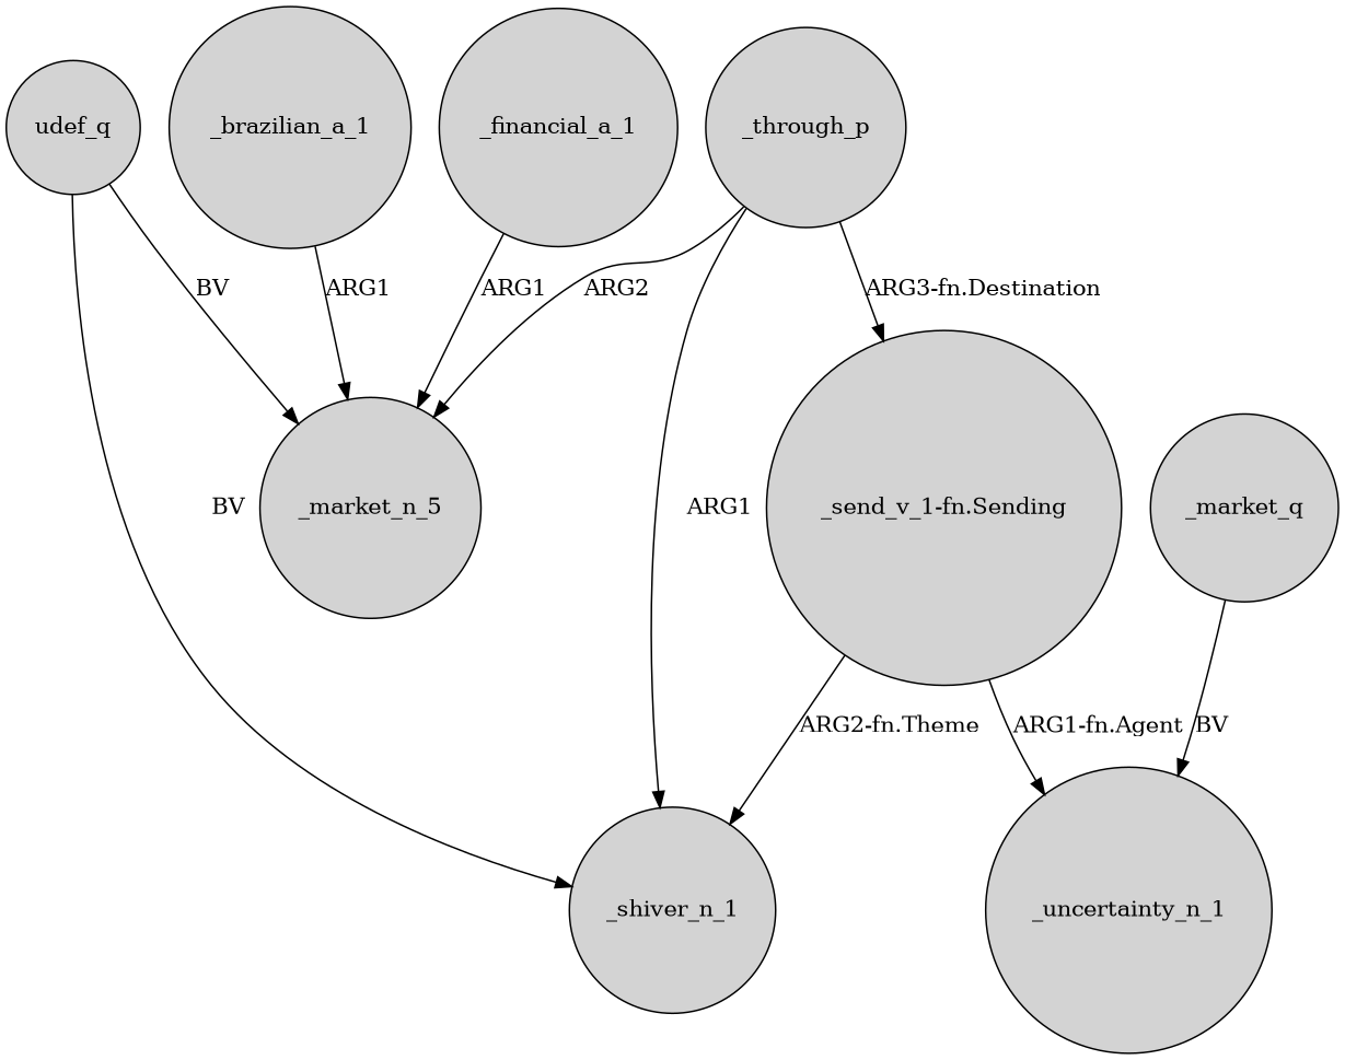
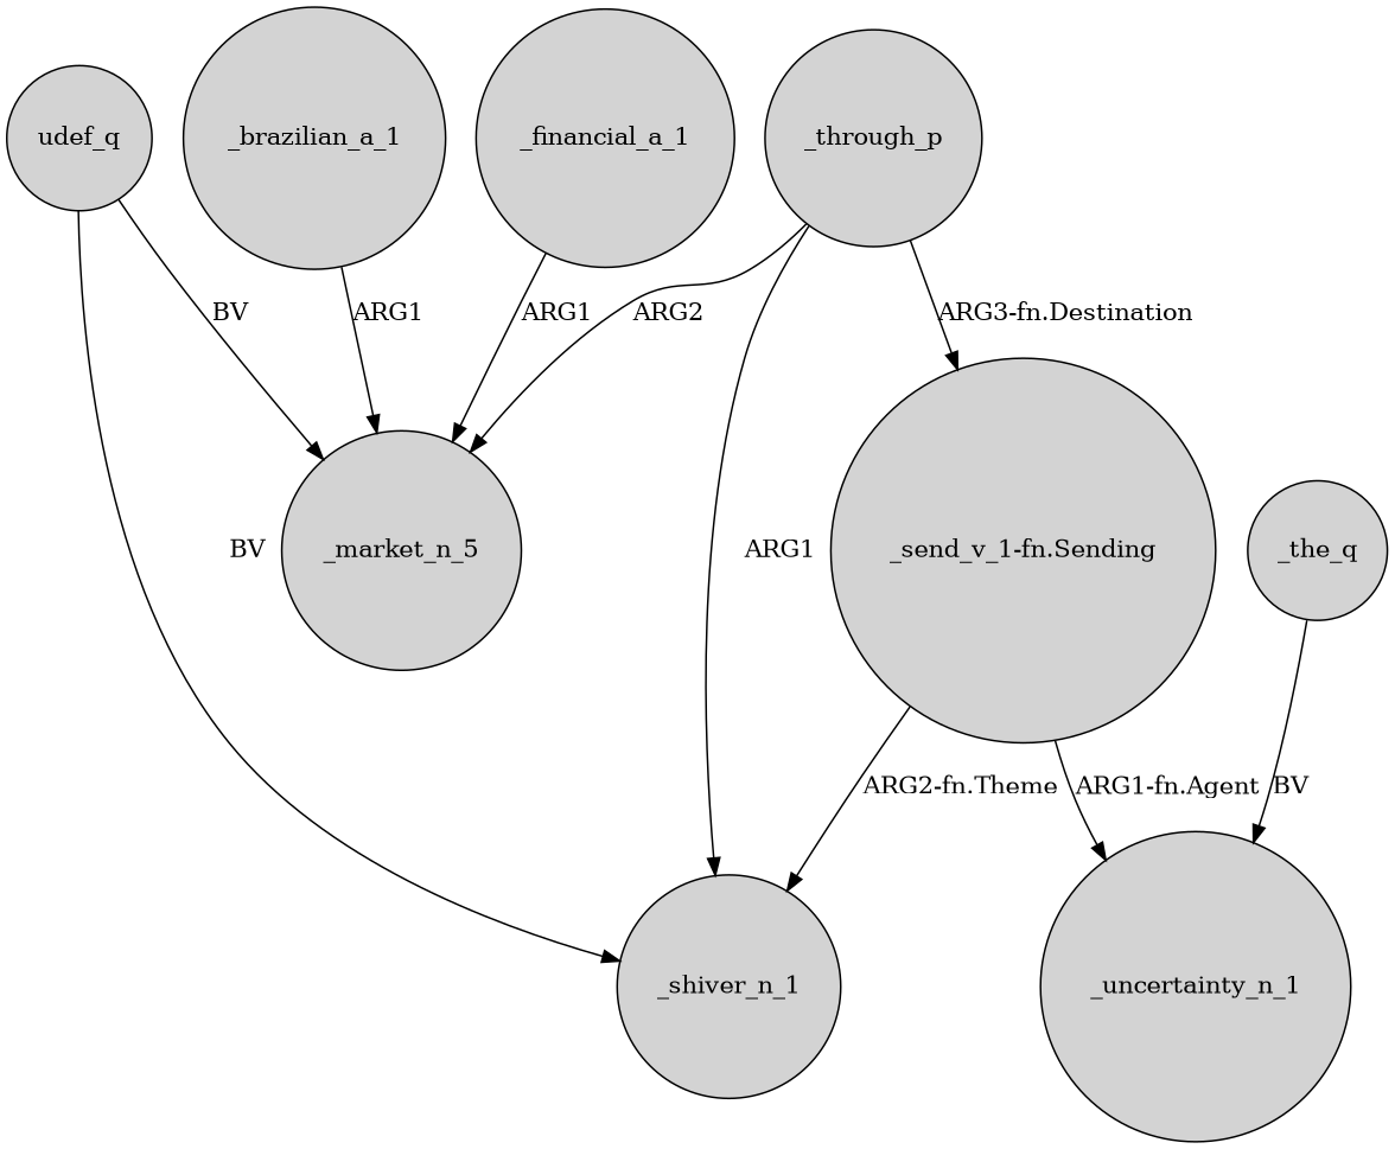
  digraph {
    node [shape=circle style=filled]
    n1 [label=_market_n_5]
    _financial_a_1
    "_send_v_1-fn.Sending"
    _shiver_n_1
    _uncertainty_n_1
    _through_p
    udef_q
    _brazilian_a_1
-   _the_q [label=_market_q]
+   _the_q
    _financial_a_1 -> n1 [label=ARG1]
    "_send_v_1-fn.Sending" -> _shiver_n_1 [label="ARG2-fn.Theme"]
    "_send_v_1-fn.Sending" -> _uncertainty_n_1 [label="ARG1-fn.Agent"]
    _through_p -> n1 [label=ARG2]
    _through_p -> "_send_v_1-fn.Sending" [label="ARG3-fn.Destination"]
    _through_p -> _shiver_n_1 [label=ARG1]
    udef_q -> n1 [label=BV]
    udef_q -> _shiver_n_1 [label=BV]
    _brazilian_a_1 -> n1 [label=ARG1]
    _the_q -> _uncertainty_n_1 [label=BV]
  }
